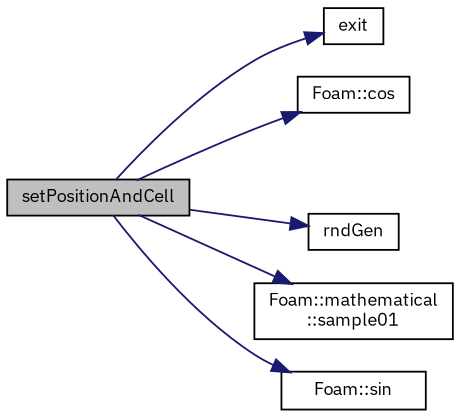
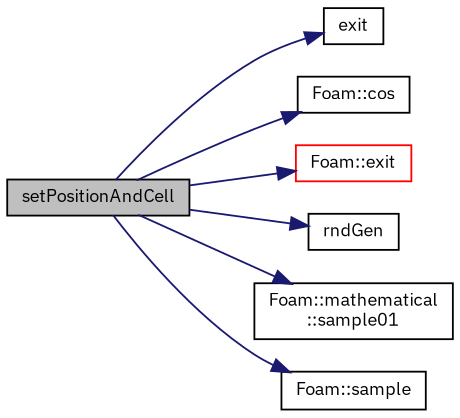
  digraph {
    fontname="IBM Plex Sans"
    rankdir=LR
    node [color=black fontname="IBM Plex Sans" fontsize=10 shape=record]
    edge [color=midnightblue fontname="IBM Plex Sans" fontsize=10 labelfontname=Helvetica labelfontsize=10 style=solid]
    n1 [fillcolor=grey75 fontcolor=black height=0.2 label=setPositionAndCell style=filled width=0.4]
    n2 [height=0.2 label=exit width=0.4]
    n3 [height=0.2 label="Foam::cos" width=0.4]
+   n4 [color=red height=0.2 label="Foam::exit" width=0.4]
    n5 [height=0.2 label=rndGen width=0.4]
    n6 [height=0.2 label="Foam::mathematical\l::sample01" width=0.4]
-   n7 [height=0.2 label="Foam::sin" width=0.4]
+   n7 [height=0.2 label="Foam::sample" width=0.4]
    n1 -> n2
    n1 -> n3
+   n1 -> n4
    n1 -> n5
    n1 -> n6
    n1 -> n7
  }
